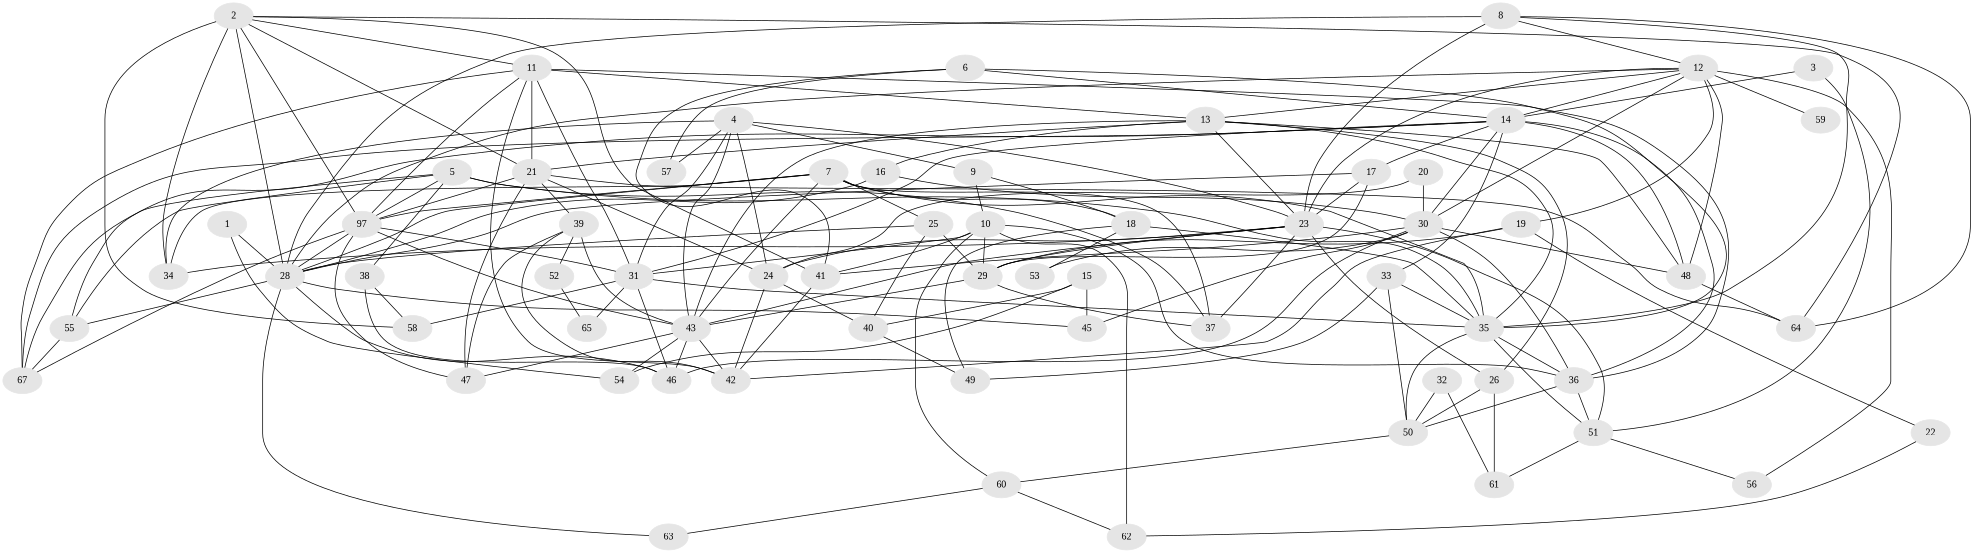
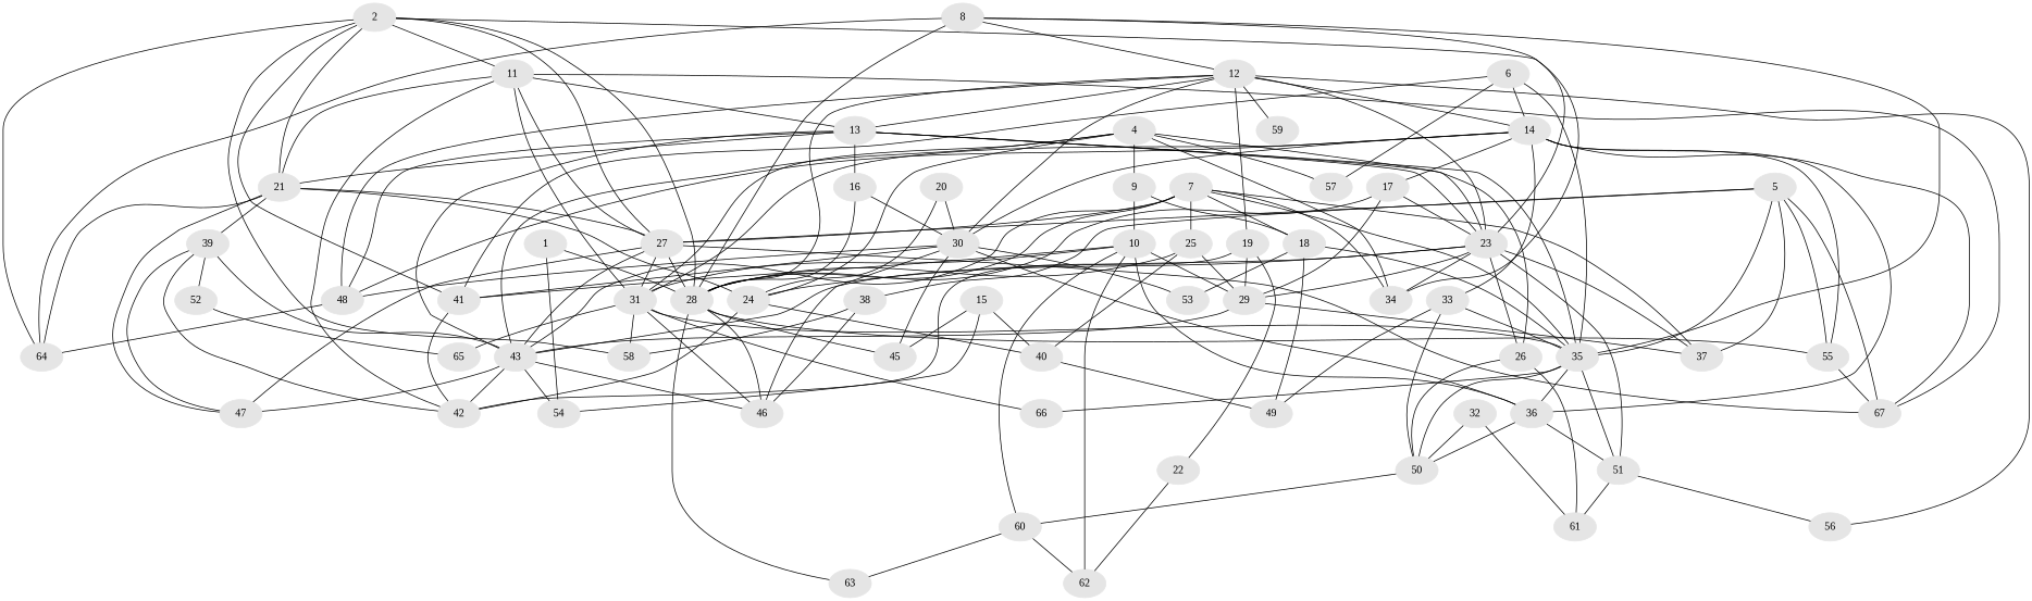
  graph {
    fontname="Liberation Serif"
    node [color=gray90 fontname="Liberation Serif" style=filled]
    edge [fontname="Liberation Serif" weight=1.0]
    1
    28
    54
    55
    45
    46
    63
    2
    11
    21
-   27 [label=97]
+   27
    34
    41
    58
    64
    31
    67
    36
    13
    42
    24
    39
    47
    43
-   3
    14
    51
    30
    48
    17
    33
    56
    61
    4
    9
    23
    57
    18
    10
    37
    29
    26
    40
    35
    65
+   66
    5
    38
    50
    6
    7
    25
    49
    53
    8
    12
    19
    59
    60
    62
    16
    22
    15
    20
    52
    32
    1 -- 28
    1 -- 54
    28 -- 55
    28 -- 45
    28 -- 46
    28 -- 63
    55 -- 67
    2 -- 28
    2 -- 11
    2 -- 21
    2 -- 27
    2 -- 34
    2 -- 41
    2 -- 58
    2 -- 64
    11 -- 21 [weight=2.0]
    11 -- 27
    11 -- 31
    11 -- 67
-   11 -- 36
    11 -- 13 [weight=2.0]
    11 -- 42
    21 -- 27
    21 -- 64
    21 -- 24
    21 -- 39 [weight=2.0]
    21 -- 47
    27 -- 28
    27 -- 31
    27 -- 67
    27 -- 47
    27 -- 43
    41 -- 42
    31 -- 46
    31 -- 58
    31 -- 35
    31 -- 65
+   31 -- 66
    36 -- 51
    36 -- 50
    13 -- 21
    13 -- 43 [weight=2.0]
    13 -- 48
    13 -- 23
    13 -- 26
    13 -- 35 [weight=2.0]
    13 -- 16
    24 -- 42
    24 -- 40
    39 -- 42
    39 -- 47
    39 -- 43
    39 -- 52
    43 -- 54
    43 -- 46
    43 -- 42
    43 -- 47
-   3 -- 14
-   3 -- 51
    14 -- 55
    14 -- 31
    14 -- 67
    14 -- 36
    14 -- 30
    14 -- 48
    14 -- 17
    14 -- 33
    51 -- 56
    51 -- 61
    30 -- 45 [weight=2.0]
    30 -- 46
    30 -- 41
    30 -- 36
    30 -- 48 [weight=2.0]
    30 -- 53
    48 -- 64
    17 -- 28
    17 -- 23
    17 -- 29
    33 -- 35 [weight=2.0]
    33 -- 50
    33 -- 49
    4 -- 34
    4 -- 31
    4 -- 24
    4 -- 43 [weight=2.0]
    4 -- 9 [weight=2.0]
    4 -- 23
    4 -- 57 [weight=2.0]
    9 -- 18
    9 -- 10
    23 -- 34
    23 -- 24
    23 -- 43
    23 -- 51
    23 -- 37
    23 -- 29 [weight=2.0]
    23 -- 26
    18 -- 35
    18 -- 49
    18 -- 53
    10 -- 41
    10 -- 31
    10 -- 36
    10 -- 29
    10 -- 60
    10 -- 62
    29 -- 43
    29 -- 37
    26 -- 61
    26 -- 50
    40 -- 49
    35 -- 36
    35 -- 51
+   35 -- 66
    35 -- 50
    5 -- 55
    5 -- 27
    5 -- 67
    5 -- 37
    5 -- 35
    5 -- 38
    38 -- 46
    38 -- 58
    50 -- 60
    6 -- 41
    6 -- 14
    6 -- 57 [weight=2.0]
    6 -- 35 [weight=2.0]
    7 -- 28
    7 -- 27
    7 -- 34
    7 -- 43 [weight=2.0]
    7 -- 18
    7 -- 37
    7 -- 35
    7 -- 25
    25 -- 28
    25 -- 29
    25 -- 40
    8 -- 28 [weight=2.0]
    8 -- 64
    8 -- 23
    8 -- 35
    8 -- 12
    12 -- 28
    12 -- 13
    12 -- 14
    12 -- 30
    12 -- 48
    12 -- 56
    12 -- 23
    12 -- 19
    12 -- 59 [weight=2.0]
    19 -- 42
    19 -- 29
    19 -- 22
    60 -- 63
    60 -- 62
    16 -- 28 [weight=2.0]
    16 -- 30
    22 -- 62
    15 -- 54
    15 -- 45
    15 -- 40
    20 -- 24
    20 -- 30
    52 -- 65
    32 -- 61
    32 -- 50
  }
